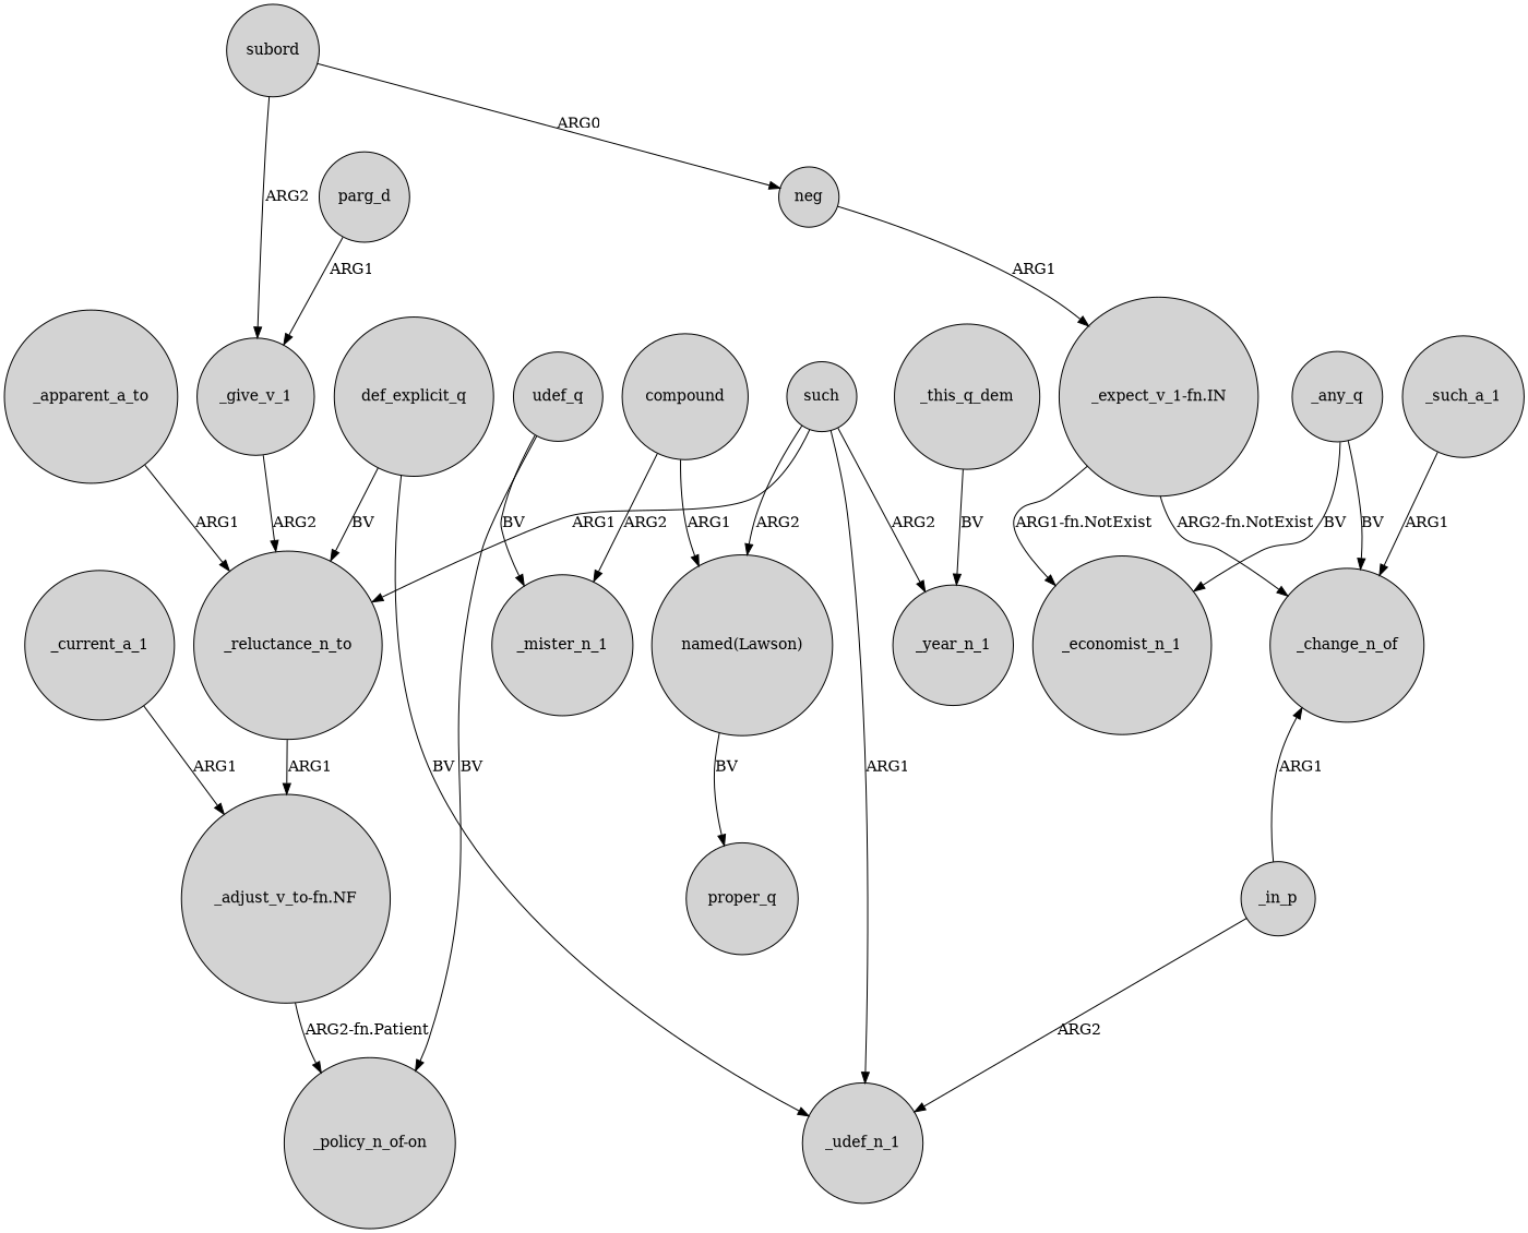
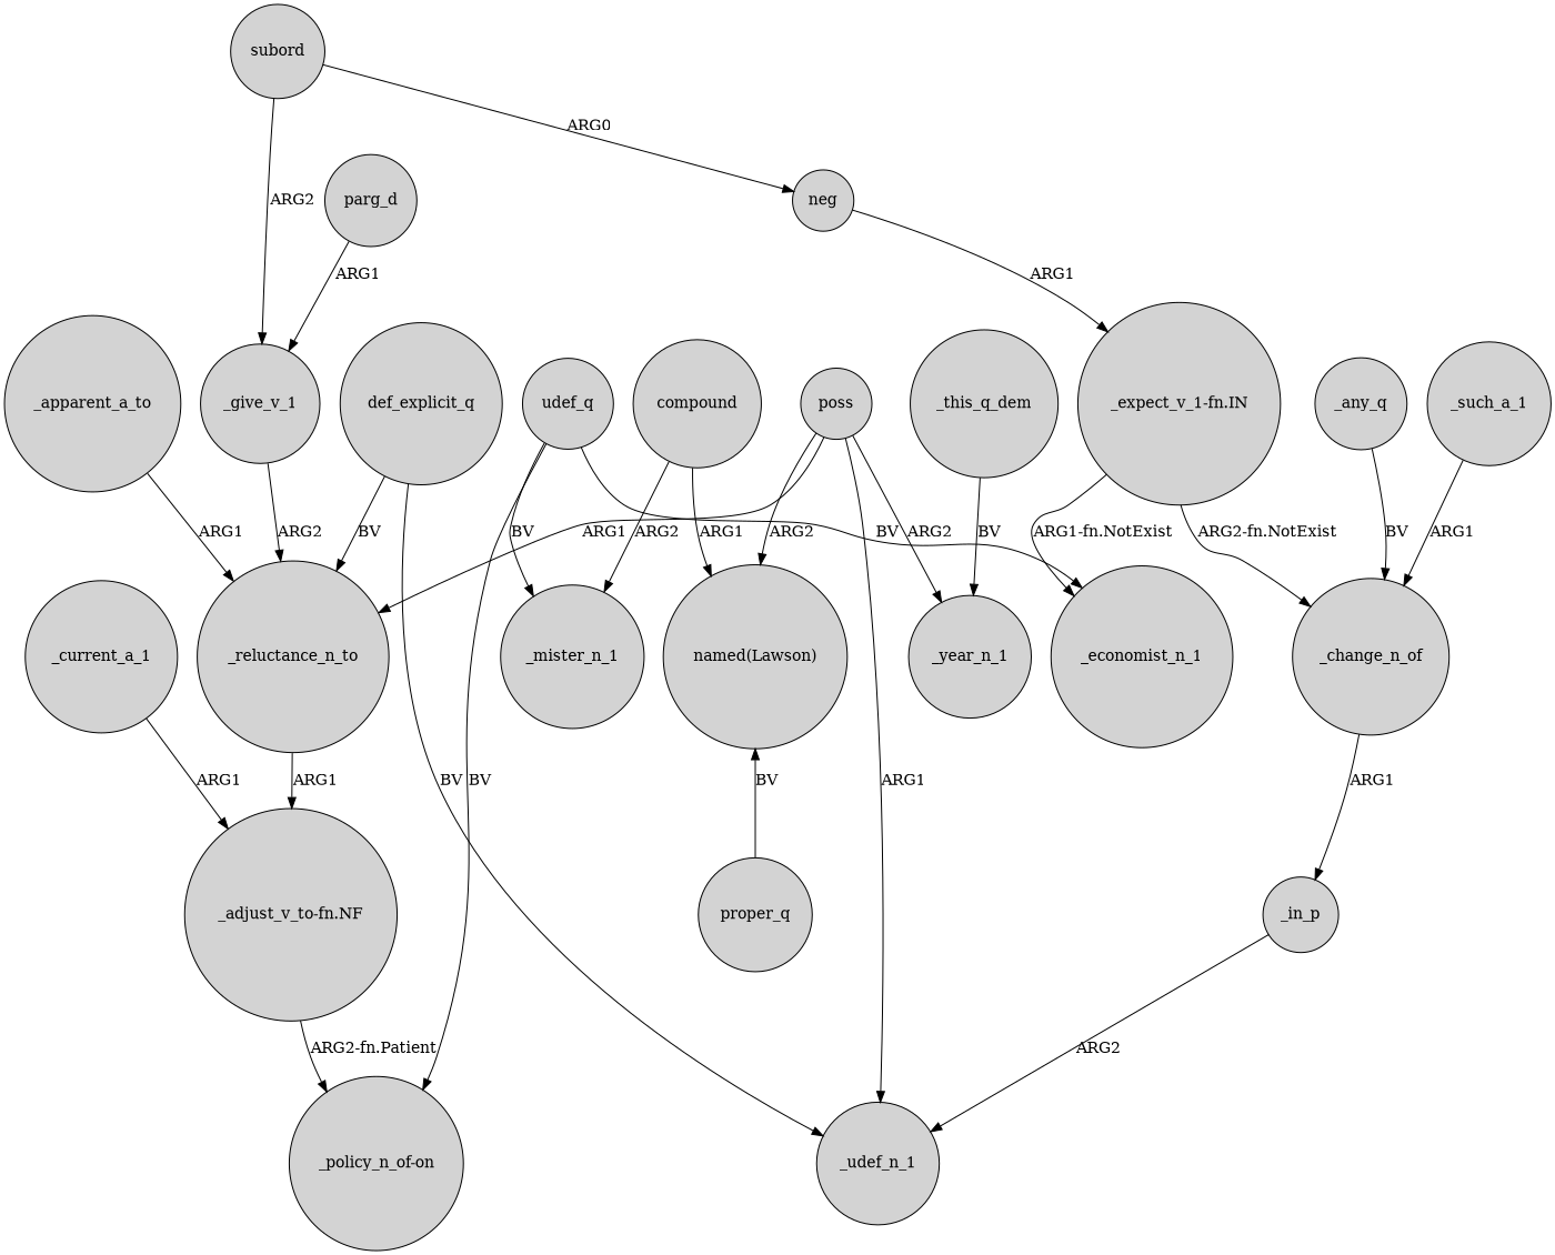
  digraph {
    node [shape=circle style=filled]
    n1 [label=_udef_n_1]
-   poss [label=such]
+   poss
    _reluctance_n_to
    "named(Lawson)"
    _year_n_1
    "_adjust_v_to-fn.NF"
    _any_q
    _change_n_of
    "_policy_n_of-on"
    "_expect_v_1-fn.IN"
    _economist_n_1
    parg_d
    _give_v_1
    compound
    _mister_n_1
    _such_a_1
    udef_q
    _current_a_1
    _apparent_a_to
    def_explicit_q
    subord
    neg
    _in_p
    proper_q
    _this_q_dem
    poss -> n1 [label=ARG1]
    poss -> _reluctance_n_to [label=ARG1]
    poss -> "named(Lawson)" [label=ARG2]
    poss -> _year_n_1 [label=ARG2]
    _reluctance_n_to -> "_adjust_v_to-fn.NF" [label=ARG1]
    "_adjust_v_to-fn.NF" -> "_policy_n_of-on" [label="ARG2-fn.Patient"]
    _any_q -> _change_n_of [label=BV]
    "_expect_v_1-fn.IN" -> _change_n_of [label="ARG2-fn.NotExist"]
    "_expect_v_1-fn.IN" -> _economist_n_1 [label="ARG1-fn.NotExist"]
    parg_d -> _give_v_1 [label=ARG1]
    _give_v_1 -> _reluctance_n_to [label=ARG2]
    compound -> "named(Lawson)" [label=ARG1]
    compound -> _mister_n_1 [label=ARG2]
    _such_a_1 -> _change_n_of [label=ARG1]
    udef_q -> "_policy_n_of-on" [label=BV]
-   _any_q -> _economist_n_1 [label=BV]
+   udef_q -> _economist_n_1 [label=BV]
    udef_q -> _mister_n_1 [label=BV]
    _current_a_1 -> "_adjust_v_to-fn.NF" [label=ARG1]
    _apparent_a_to -> _reluctance_n_to [label=ARG1]
    def_explicit_q -> n1 [label=BV]
    def_explicit_q -> _reluctance_n_to [label=BV]
    subord -> _give_v_1 [label=ARG2]
    subord -> neg [label=ARG0]
    neg -> "_expect_v_1-fn.IN" [label=ARG1]
    _in_p -> n1 [label=ARG2]
-   _in_p -> _change_n_of [label=ARG1]
-   "named(Lawson)" -> proper_q [label=BV]
+   _change_n_of -> _in_p [label=ARG1]
+   proper_q -> "named(Lawson)" [label=BV]
    _this_q_dem -> _year_n_1 [label=BV]
  }
